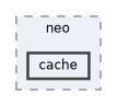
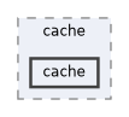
  digraph {
    compound=true
    n1 [color=grey25 fillcolor="#edf0f7" fontname=Helvetica fontsize=10 height=0.2 label=cache shape=box style="filled,bold" width=0.4]
    subgraph cluster_1 {
      bgcolor="#edf0f7"
      fontname=Helvetica
      fontsize=10
-     label=neo
+     label=cache
      pencolor=grey50
      style="filled,dashed"
      n1
    }
  }
